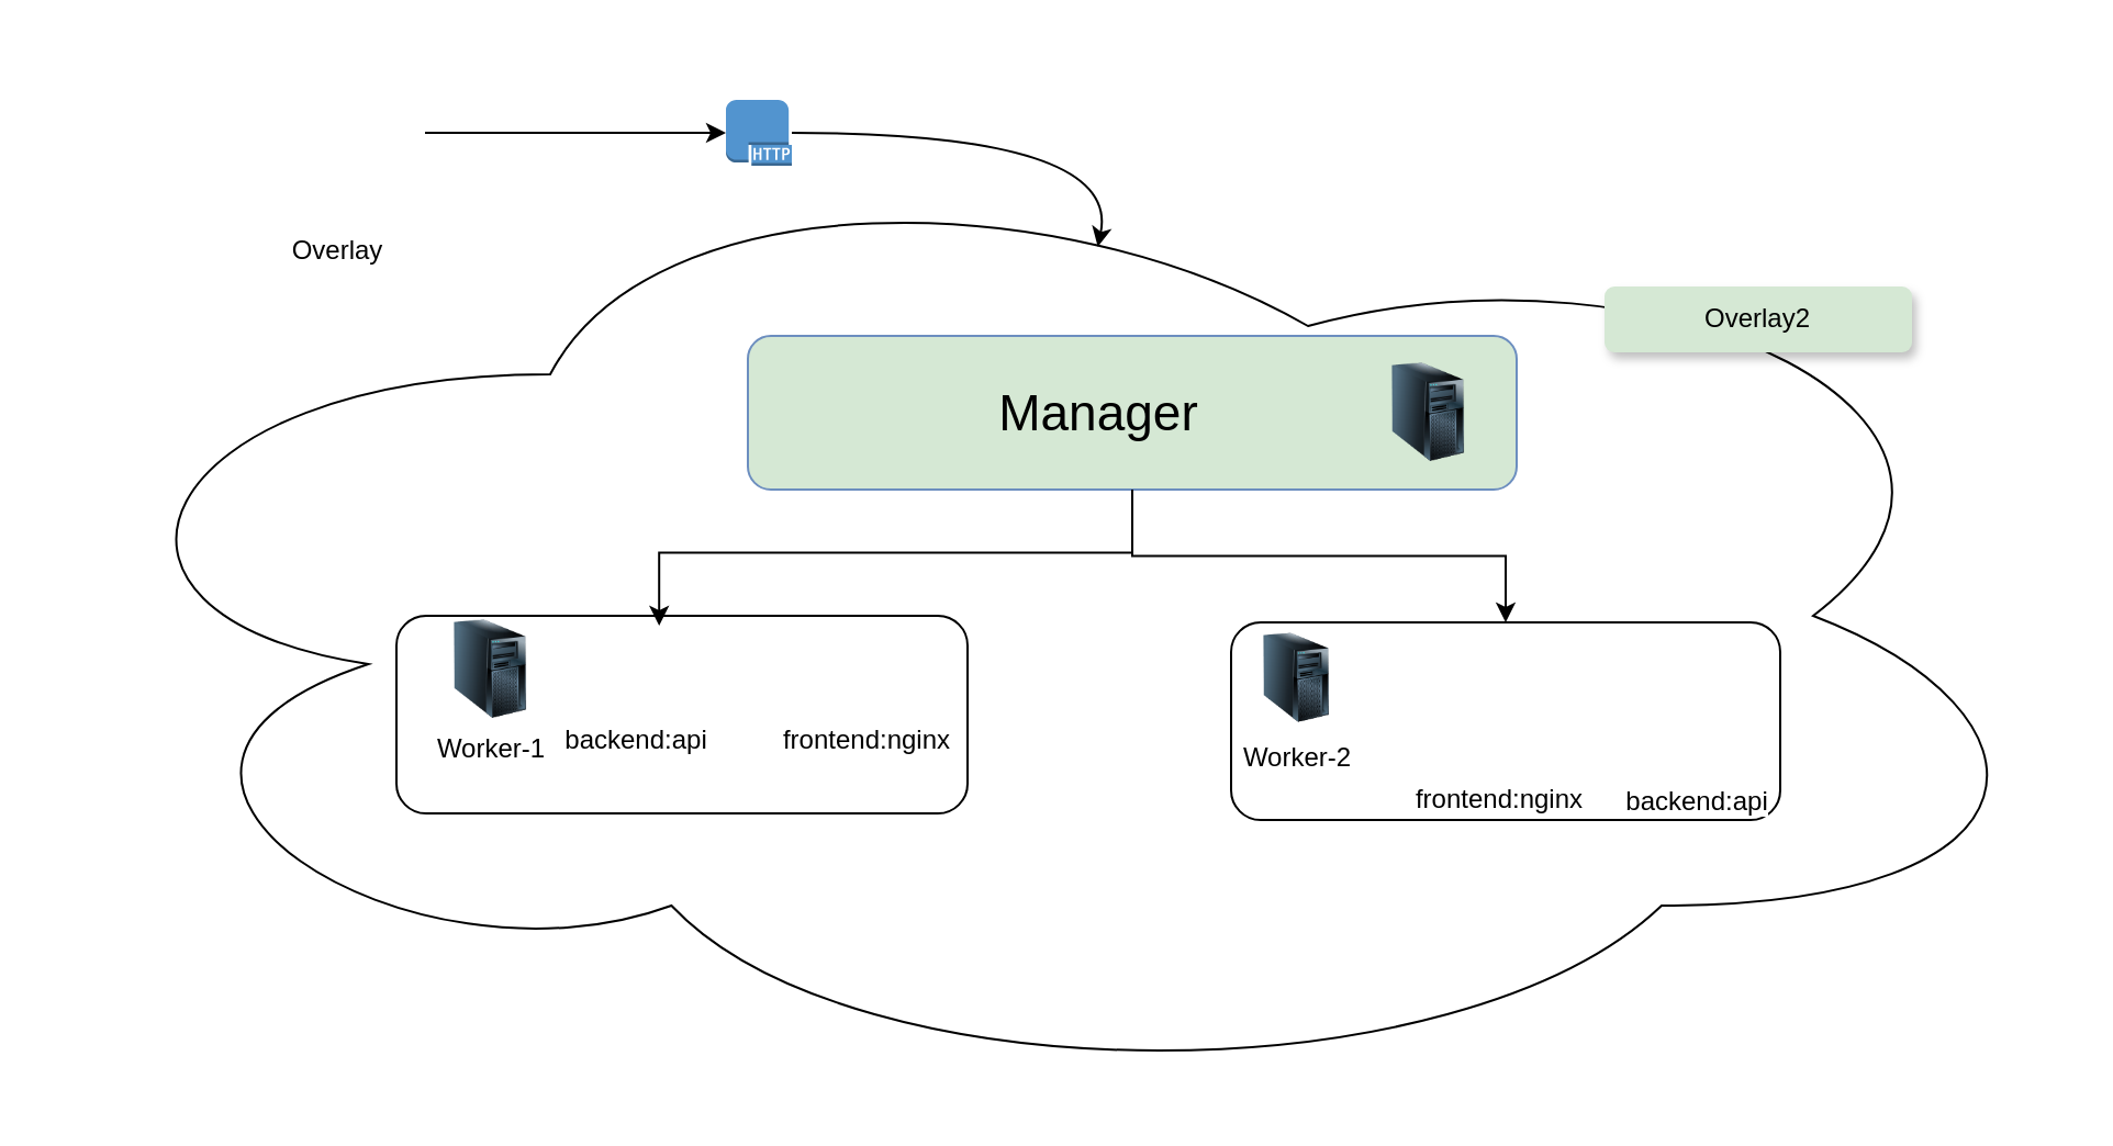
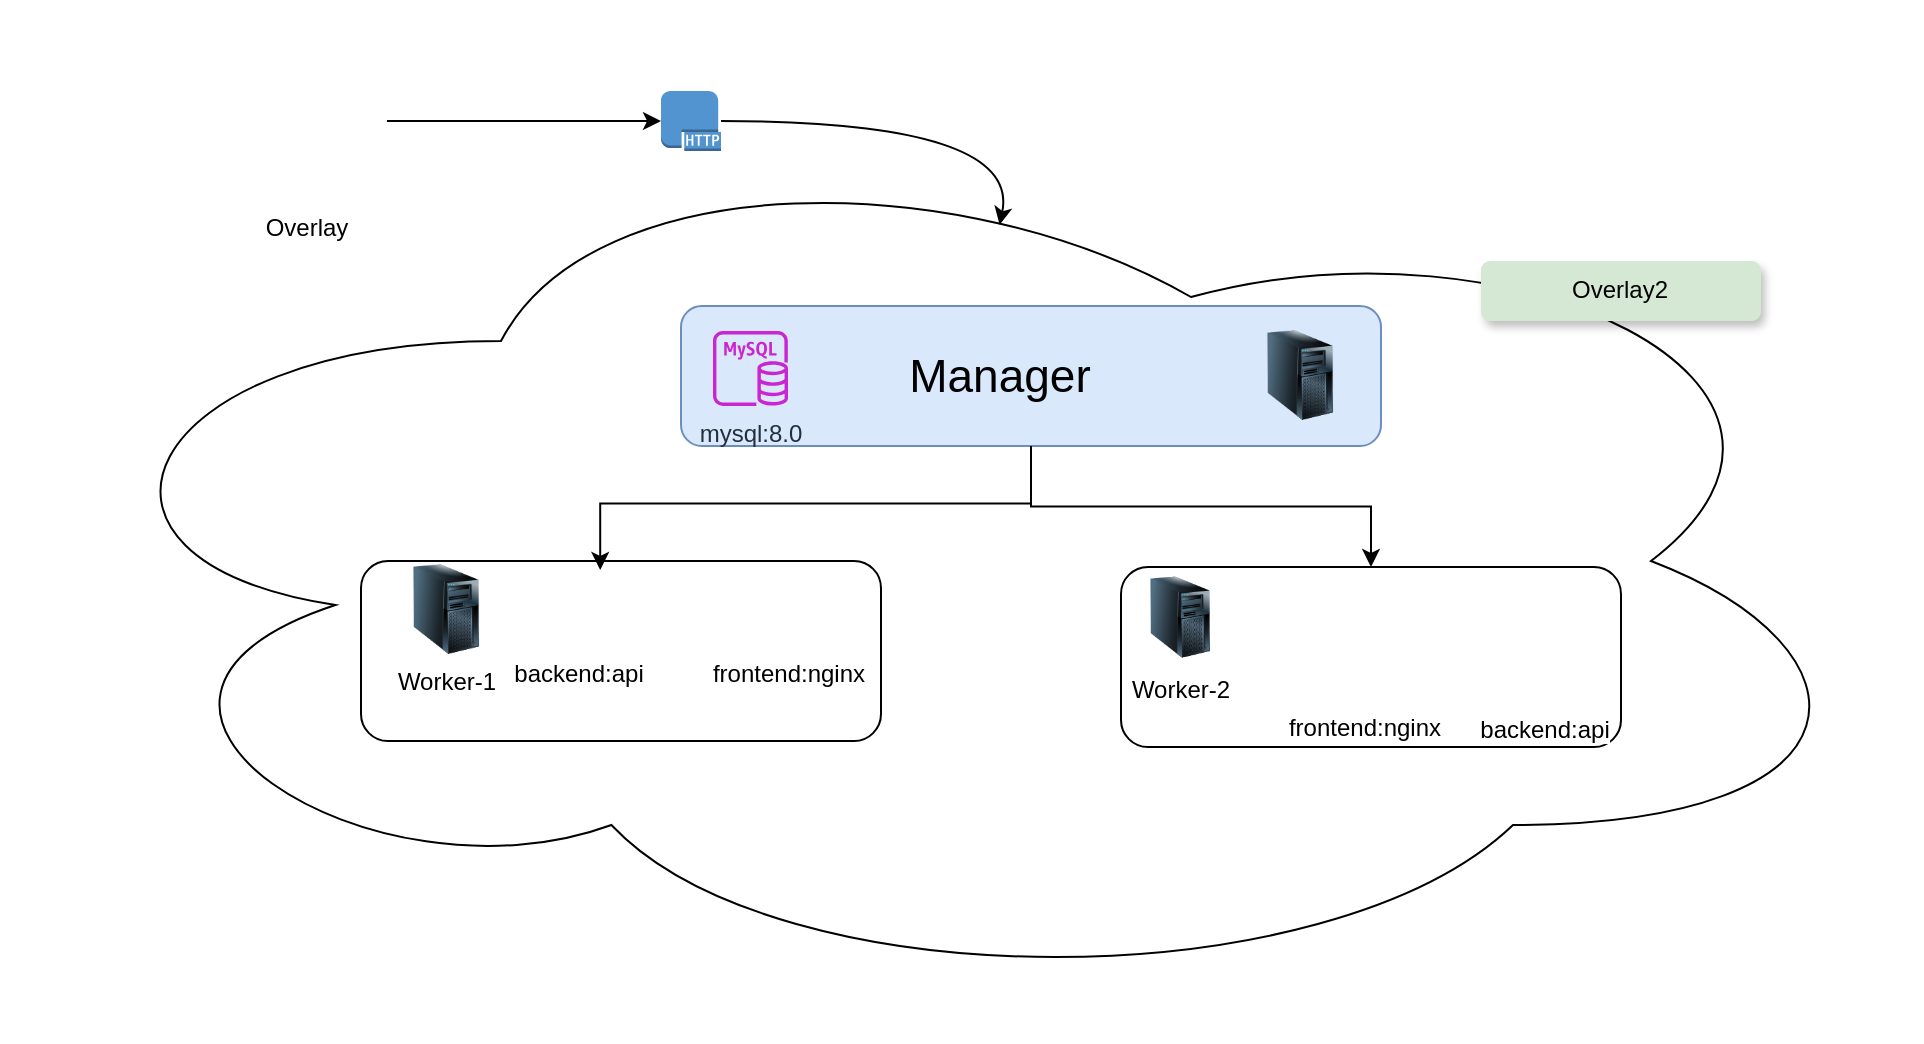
  <mxCell id="0" />
  <mxCell id="1" parent="0" />
  <mxCell id="2" value="" style="rounded=1;whiteSpace=wrap;html=1;" vertex="1" parent="1"><mxGeometry x="560" y="283" width="250" height="90" as="geometry" /></mxCell>
  <mxCell id="3" value="" style="rounded=1;whiteSpace=wrap;html=1;" vertex="1" parent="1"><mxGeometry x="180" y="280" width="260" height="90" as="geometry" /></mxCell>
  <mxCell id="4" value="" style="ellipse;shape=cloud;whiteSpace=wrap;html=1;labelBackgroundColor=none;fontColor=default;fillColor=none;" vertex="1" parent="1"><mxGeometry x="20" y="60" width="920" height="440" as="geometry" /></mxCell>
  <mxCell id="5" value="frontend:nginx" style="shape=image;html=1;verticalAlign=top;verticalLabelPosition=bottom;labelBackgroundColor=#ffffff;imageAspect=0;aspect=fixed;image=https://cdn1.iconfinder.com/data/icons/unicons-line-vol-3/24/docker-128.png" vertex="1" parent="1"><mxGeometry x="375" y="285" width="38" height="38" as="geometry" /></mxCell>
  <mxCell id="6" value="Overlay" style="shape=image;html=1;verticalAlign=top;verticalLabelPosition=bottom;labelBackgroundColor=#ffffff;imageAspect=0;aspect=fixed;image=https://cdn0.iconfinder.com/data/icons/luisance_pack/128/ordinateur_portable_eteint.png" vertex="1" parent="1"><mxGeometry x="113" y="20" width="80" height="80" as="geometry" /></mxCell>
  <mxCell id="7" value="" style="outlineConnect=0;dashed=0;verticalLabelPosition=bottom;verticalAlign=top;align=center;html=1;shape=mxgraph.aws3.http_protocol;fillColor=#5294CF;gradientColor=none;" vertex="1" parent="1"><mxGeometry x="330" y="45" width="30" height="30" as="geometry" /></mxCell>
  <mxCell id="8" value="Worker-2" style="image;html=1;image=img/lib/clip_art/computers/Server_Tower_128x128.png" vertex="1" parent="1"><mxGeometry x="575" y="286" width="30" height="45" as="geometry" /></mxCell>
  <mxCell id="9" value="Worker-1" style="image;html=1;image=img/lib/clip_art/computers/Server_Tower_128x128.png" vertex="1" parent="1"><mxGeometry x="203" y="282" width="40" height="45" as="geometry" /></mxCell>
  <mxCell id="10" value="frontend:nginx" style="shape=image;html=1;verticalAlign=top;verticalLabelPosition=bottom;labelBackgroundColor=#ffffff;imageAspect=0;aspect=fixed;image=https://cdn1.iconfinder.com/data/icons/unicons-line-vol-3/24/docker-128.png" vertex="1" parent="1"><mxGeometry x="660" y="306" width="44" height="44" as="geometry" /></mxCell>
  <mxCell id="11" value="backend:api" style="shape=image;html=1;verticalAlign=top;verticalLabelPosition=bottom;labelBackgroundColor=#ffffff;imageAspect=0;aspect=fixed;image=https://cdn1.iconfinder.com/data/icons/unicons-line-vol-3/24/docker-128.png" vertex="1" parent="1"><mxGeometry x="750" y="307" width="44" height="44" as="geometry" /></mxCell>
  <mxCell id="12" value="backend:api" style="shape=image;html=1;verticalAlign=top;verticalLabelPosition=bottom;labelBackgroundColor=#ffffff;imageAspect=0;aspect=fixed;image=https://cdn1.iconfinder.com/data/icons/unicons-line-vol-3/24/docker-128.png" vertex="1" parent="1"><mxGeometry x="270" y="285" width="38" height="38" as="geometry" /></mxCell>
  <mxCell id="13" style="edgeStyle=orthogonalEdgeStyle;rounded=0;orthogonalLoop=1;jettySize=auto;html=1;entryX=0;entryY=0.5;entryDx=0;entryDy=0;entryPerimeter=0;" edge="1" parent="1" source="6" target="7"><mxGeometry relative="1" as="geometry" /></mxCell>
  <mxCell id="14" style="edgeStyle=orthogonalEdgeStyle;rounded=0;orthogonalLoop=1;jettySize=auto;html=1;entryX=0.5;entryY=0;entryDx=0;entryDy=0;" edge="1" parent="1" source="15" target="2"><mxGeometry relative="1" as="geometry" /></mxCell>
- <mxCell id="15" value="&lt;font style=&quot;font-size: 23px;&quot;&gt;Manager&lt;/font&gt;&lt;div&gt;&lt;/div&gt;" style="rounded=1;whiteSpace=wrap;html=1;fillColor=#d5e8d4;strokeColor=#6c8ebf;shadow=0;glass=0;align=center;labelPosition=center;verticalLabelPosition=middle;verticalAlign=middle;spacingLeft=-30;" vertex="1" parent="1"><mxGeometry x="340" y="152.5" width="350" height="70" as="geometry" /></mxCell>
+ <mxCell id="15" value="&lt;font style=&quot;font-size: 23px;&quot;&gt;Manager&lt;/font&gt;&lt;div&gt;&lt;/div&gt;" style="rounded=1;whiteSpace=wrap;html=1;fillColor=#dae8fc;strokeColor=#6c8ebf;shadow=0;glass=0;align=center;labelPosition=center;verticalLabelPosition=middle;verticalAlign=middle;spacingLeft=-30;" vertex="1" parent="1"><mxGeometry x="340" y="152.5" width="350" height="70" as="geometry" /></mxCell>
  <mxCell id="16" value="" style="image;html=1;image=img/lib/clip_art/computers/Server_Tower_128x128.png;imageBackground=none;" vertex="1" parent="1"><mxGeometry x="630" y="165" width="40" height="45" as="geometry" /></mxCell>
  <mxCell id="17" style="edgeStyle=orthogonalEdgeStyle;rounded=0;orthogonalLoop=1;jettySize=auto;html=1;entryX=0.46;entryY=0.05;entryDx=0;entryDy=0;entryPerimeter=0;" edge="1" parent="1" source="15" target="3"><mxGeometry relative="1" as="geometry" /></mxCell>
  <mxCell id="18" style="rounded=0;orthogonalLoop=1;jettySize=auto;html=1;entryX=0.521;entryY=0.118;entryDx=0;entryDy=0;entryPerimeter=0;strokeColor=default;curved=1;" edge="1" parent="1" source="7" target="4"><mxGeometry relative="1" as="geometry"><Array as="points"><mxPoint x="510" y="60" /></Array></mxGeometry></mxCell>
- <mxCell id="20" value="Overlay2" style="text;html=1;align=center;verticalAlign=middle;whiteSpace=wrap;rounded=1;fillColor=#d5e8d4;strokeColor=none;shadow=1;glass=0;" vertex="1" parent="1"><mxGeometry x="730" y="130" width="140" height="30" as="geometry" /></mxCell>
+ <mxCell id="19" value="mysql:8.0" style="sketch=0;outlineConnect=0;fontColor=#232F3E;gradientColor=none;fillColor=#C925D1;strokeColor=none;dashed=0;verticalLabelPosition=bottom;verticalAlign=top;align=center;html=1;fontSize=12;fontStyle=0;aspect=fixed;pointerEvents=1;shape=mxgraph.aws4.rds_mysql_instance;" vertex="1" parent="1"><mxGeometry x="356" y="165" width="37.5" height="37.5" as="geometry" /></mxCell>
+ <mxCell id="20" value="Overlay2" style="text;html=1;align=center;verticalAlign=middle;whiteSpace=wrap;rounded=1;fillColor=#d5e8d4;strokeColor=none;shadow=1;glass=0;" vertex="1" parent="1"><mxGeometry x="740" y="130" width="140" height="30" as="geometry" /></mxCell>
